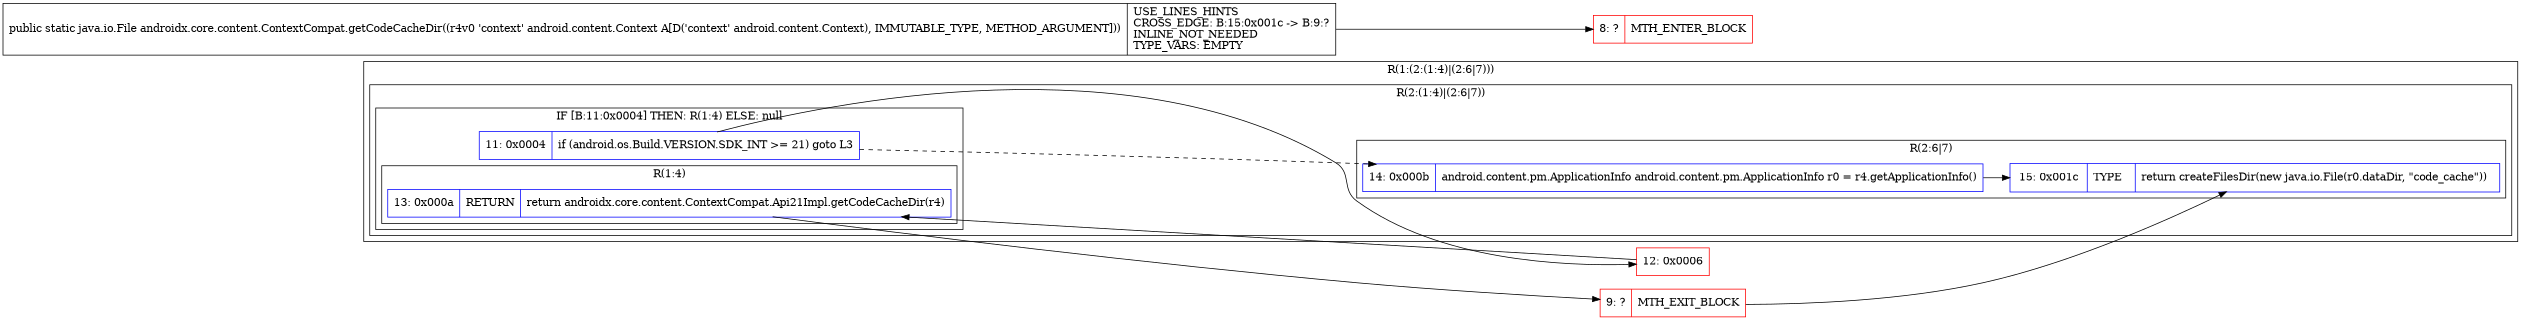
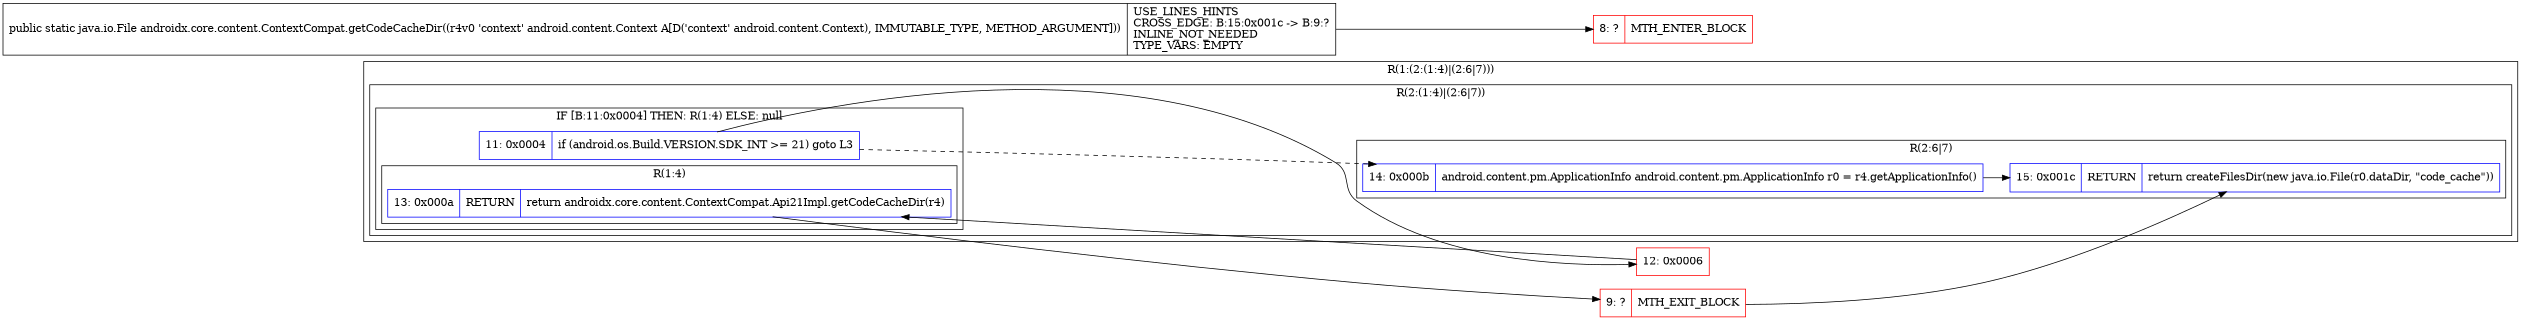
  digraph {
    rankdir=LR
    node [color=blue shape=record]
    n1 [label="{13\:\ 0x000a|RETURN\l|return androidx.core.content.ContextCompat.Api21Impl.getCodeCacheDir(r4)\l}"]
    n2 [label="{11\:\ 0x0004|if (android.os.Build.VERSION.SDK_INT \>= 21) goto L3\l}"]
    n3 [label="{14\:\ 0x000b|android.content.pm.ApplicationInfo android.content.pm.ApplicationInfo r0 = r4.getApplicationInfo()\l}"]
-   n4 [label="{15\:\ 0x001c|TYPE\l|return createFilesDir(new java.io.File(r0.dataDir, \"code_cache\"))\l}"]
+   n4 [label="{15\:\ 0x001c|RETURN\l|return createFilesDir(new java.io.File(r0.dataDir, \"code_cache\"))\l}"]
    n5 [color=red label="{9\:\ ?|MTH_EXIT_BLOCK\l}"]
    n6 [color=red label="{12\:\ 0x0006}"]
    n7 [color=red label="{8\:\ ?|MTH_ENTER_BLOCK\l}"]
    n8 [label="{public static java.io.File androidx.core.content.ContextCompat.getCodeCacheDir((r4v0 'context' android.content.Context A[D('context' android.content.Context), IMMUTABLE_TYPE, METHOD_ARGUMENT]))  | USE_LINES_HINTS\lCROSS_EDGE: B:15:0x001c \-\> B:9:?\lINLINE_NOT_NEEDED\lTYPE_VARS: EMPTY\l}" color=""]
    subgraph cluster_1 {
      label="R(1:(2:(1:4)|(2:6|7)))"
      subgraph cluster_2 {
        label="R(2:(1:4)|(2:6|7))"
        subgraph cluster_3 {
          label="IF [B:11:0x0004] THEN: R(1:4) ELSE: null"
          n2
          subgraph cluster_4 {
            label="R(1:4)"
            n1
          }
        }
        subgraph cluster_5 {
          label="R(2:6|7)"
          n3
          n4
        }
      }
    }
    n1 -> n5
    n2 -> n3 [style=dashed]
    n2 -> n6
    n3 -> n4
    n5 -> n4
    n6 -> n1
    n8 -> n7
  }
